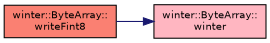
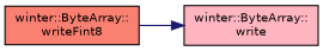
  digraph {
    rankdir=LR
    node [color=black fontname=Helvetica fontsize=10 shape=record style=filled]
    n1 [fillcolor=salmon fontcolor=black height=0.2 label="winter::ByteArray::\lwriteFint8" width=0.4]
-   n2 [fillcolor=lightpink height=0.2 label="winter::ByteArray::\lwinter" width=0.4]
+   n2 [fillcolor=lightpink height=0.2 label="winter::ByteArray::\lwrite" width=0.4]
    n1 -> n2 [color=midnightblue fontname=Helvetica fontsize=10 labelfontname=Helvetica labelfontsize=10 style=solid]
  }
